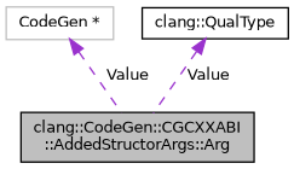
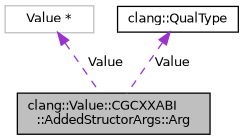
  digraph {
    node [color=black fontname=Helvetica fontsize=10 shape=record]
    edge [color=darkorchid3 dir=back fontname=Helvetica fontsize=10 labelfontname=Helvetica labelfontsize=10 style=dashed]
-   n1 [fillcolor=grey75 fontcolor=black height=0.2 label="clang::CodeGen::CGCXXABI\l::AddedStructorArgs::Arg" style=filled width=0.4]
-   n2 [color=grey75 height=0.2 label="CodeGen *" width=0.4]
+   n1 [fillcolor=grey75 fontcolor=black height=0.2 label="clang::Value::CGCXXABI\l::AddedStructorArgs::Arg" style=filled width=0.4]
+   n2 [color=grey75 height=0.2 label="Value *" width=0.4]
    n3 [height=0.2 label="clang::QualType" width=0.4]
    n2 -> n1 [label=" Value"]
    n3 -> n1 [label=" Value"]
  }
